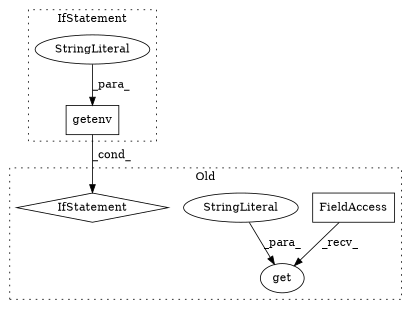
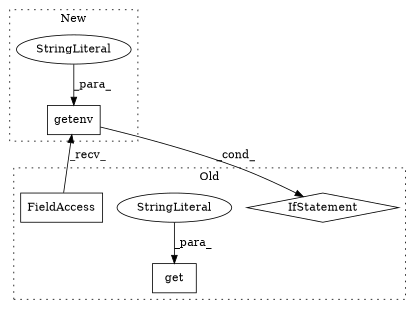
  digraph {
    node [a=32 shape=box]
-   n1 [l="4,1" label=get s="2416,2444" shape=ellipse]
+   n1 [l="4,1" label=get s="2416,2444"]
    n2 [a=22 l=10 label=FieldAccess s=2405]
    n3 [a=45 l=24 label=StringLiteral s=2420 shape=ellipse]
    n4 [a=25 l="4,2" label=IfStatement s="2401,2461" shape=diamond]
    n5 [l="7,1" label=getenv s="2487,2503"]
    n6 [a=45 l=9 label=StringLiteral s=2494 shape=ellipse]
    subgraph cluster_1 {
      label=Old
      style=dotted
      n1
      n2
      n3
      n4
    }
    subgraph cluster_2 {
-     label=IfStatement
+     label=New
      style=dotted
      n5
      n6
    }
-   n2 -> n1 [label=_recv_]
+   n2 -> n5 [label=_recv_]
    n3 -> n1 [label=_para_]
    n5 -> n4 [label=_cond_]
    n6 -> n5 [label=_para_]
  }
